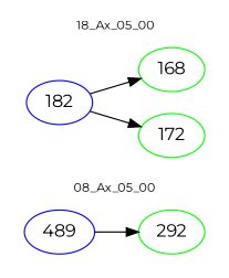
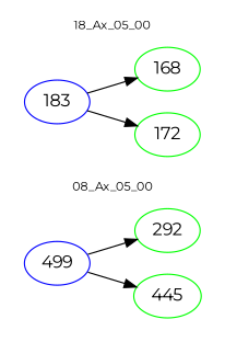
  digraph {
    fontname=Montserrat
    rankdir=LR
    node [color=green fontname=Montserrat]
    edge [color=black fontname=Montserrat]
-   n1 [color=blue label=489]
+   n1 [color=blue label=499]
+   n2 [label=445]
    n3 [label=292]
-   n4 [color=blue label=182]
+   n4 [color=blue label=183]
    n5 [label=172]
    n6 [label=168]
    subgraph cluster_1 {
      color=white
      fontsize=10
      label="08_Ax_05_00"
      n1
+     n2
      n3
    }
    subgraph cluster_2 {
      color=white
      fontsize=10
      label="18_Ax_05_00"
      n4
      n5
      n6
    }
+   n1 -> n2
    n1 -> n3
    n4 -> n5
    n4 -> n6
  }
